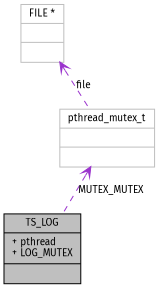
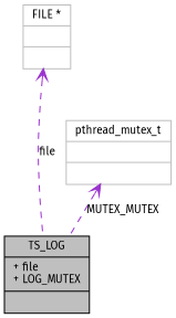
  digraph {
    fontname="Fira Sans"
    node [color=grey75 fillcolor=white fontname="Fira Sans" fontsize=10 shape=record style=filled]
    edge [arrowtail=open color=darkorchid3 dir=back fontname="Fira Sans" fontsize=10 labelfontname=Helvetica labelfontsize=10 style=dashed]
-   n1 [color=black fillcolor=grey75 fontcolor=black height=0.2 label="{TS_LOG\n|+ pthread\l+ LOG_MUTEX\l|}" width=0.4]
+   n1 [color=black fillcolor=grey75 fontcolor=black height=0.2 label="{TS_LOG\n|+ file\l+ LOG_MUTEX\l|}" width=0.4]
    n2 [height=0.2 label="{FILE *\n||}" width=0.4]
    n3 [height=0.2 label="{pthread_mutex_t\n||}" width=0.4]
-   n2 -> n3 [label=file]
+   n2 -> n1 [label=file]
    n3 -> n1 [label=MUTEX_MUTEX]
  }
